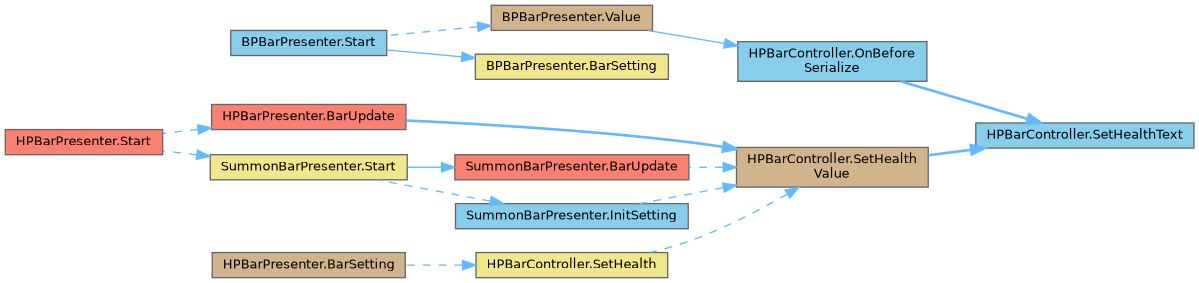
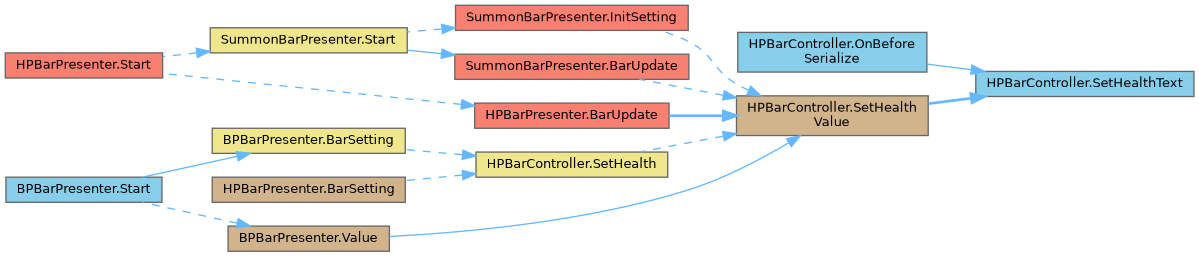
  digraph {
    rankdir=RL
    node [color=grey40 fillcolor=salmon fontname=Helvetica fontsize=10 shape=box style=filled]
    edge [color=steelblue1 dir=back fontname=Helvetica fontsize=10 labelfontname=Helvetica labelfontsize=10 style=dashed]
    n1 [color=gray40 fillcolor=skyblue fontcolor=black height=0.2 label="HPBarController.SetHealthText" width=0.4]
    n2 [fillcolor=skyblue height=0.2 label="HPBarController.OnBefore\lSerialize" width=0.4]
    n3 [fillcolor=tan height=0.2 label="HPBarController.SetHealth\lValue" width=0.4]
    n4 [fillcolor=tan height=0.2 label="BPBarPresenter.Value" width=0.4]
    n5 [height=0.2 label="HPBarPresenter.BarUpdate" width=0.4]
    n6 [height=0.2 label="SummonBarPresenter.BarUpdate" width=0.4]
-   n7 [fillcolor=skyblue height=0.2 label="SummonBarPresenter.InitSetting" width=0.4]
+   n7 [height=0.2 label="SummonBarPresenter.InitSetting" width=0.4]
    n8 [fillcolor=khaki height=0.2 label="HPBarController.SetHealth" width=0.4]
    n9 [fillcolor=skyblue height=0.2 label="BPBarPresenter.Start" width=0.4]
    n10 [height=0.2 label="HPBarPresenter.Start" width=0.4]
    n11 [fillcolor=khaki height=0.2 label="SummonBarPresenter.Start" width=0.4]
    n12 [fillcolor=khaki height=0.2 label="BPBarPresenter.BarSetting" width=0.4]
    n13 [fillcolor=tan height=0.2 label="HPBarPresenter.BarSetting" width=0.4]
-   n1 -> n2 [style=bold]
+   n1 -> n2 [style=solid]
    n1 -> n3 [style=bold]
-   n2 -> n4 [style=solid]
+   n3 -> n4 [style=solid]
    n3 -> n5 [style=bold]
    n3 -> n6
    n3 -> n7
    n3 -> n8
    n4 -> n9
    n5 -> n10
    n6 -> n11 [style=solid]
    n7 -> n11
+   n8 -> n12
    n8 -> n13
    n11 -> n10
    n12 -> n9 [style=solid]
  }
